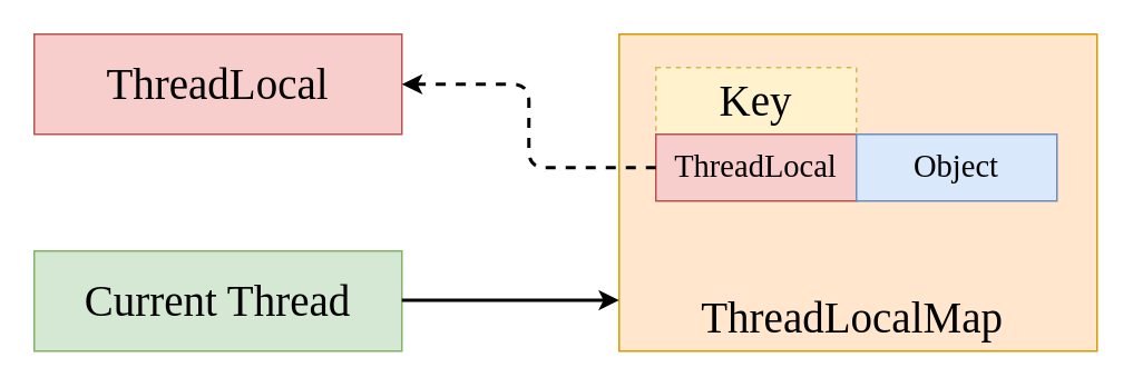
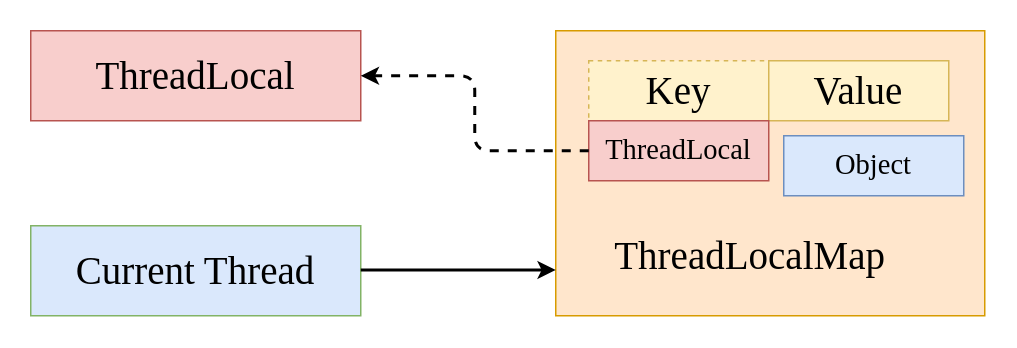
  <mxCell id="0" />
  <mxCell id="1" parent="0" />
  <mxCell id="2" value="ThreadLocal" style="rounded=0;whiteSpace=wrap;html=1;fontSize=26;fontFamily=Comic Sans MS;fillColor=#f8cecc;strokeColor=#b85450;" vertex="1" parent="1"><mxGeometry x="20" y="20" width="220" height="60" as="geometry" /></mxCell>
- <mxCell id="3" value="Current Thread" style="rounded=0;whiteSpace=wrap;html=1;fontSize=26;fontFamily=Comic Sans MS;fillColor=#d5e8d4;strokeColor=#82b366;" vertex="1" parent="1"><mxGeometry x="20" y="150" width="220" height="60" as="geometry" /></mxCell>
+ <mxCell id="3" value="Current Thread" style="rounded=0;whiteSpace=wrap;html=1;fontSize=26;fontFamily=Comic Sans MS;fillColor=#dae8fc;strokeColor=#82b366;" vertex="1" parent="1"><mxGeometry x="20" y="150" width="220" height="60" as="geometry" /></mxCell>
  <mxCell id="4" value="" style="rounded=0;whiteSpace=wrap;html=1;fontFamily=Comic Sans MS;fontSize=26;fillColor=#ffe6cc;strokeColor=#d79b00;" vertex="1" parent="1"><mxGeometry x="370" y="20" width="286" height="190" as="geometry" /></mxCell>
- <mxCell id="5" value="ThreadLocalMap&amp;nbsp;" style="text;html=1;strokeColor=none;fillColor=none;align=center;verticalAlign=middle;whiteSpace=wrap;rounded=0;fontFamily=Comic Sans MS;fontSize=26;" vertex="1" parent="1"><mxGeometry x="393" y="170" width="240" height="40" as="geometry" /></mxCell>
+ <mxCell id="5" value="ThreadLocalMap&amp;nbsp;" style="text;html=1;strokeColor=none;fillColor=none;align=center;verticalAlign=middle;whiteSpace=wrap;rounded=0;fontFamily=Comic Sans MS;fontSize=26;" vertex="1" parent="1"><mxGeometry x="383" y="150" width="240" height="40" as="geometry" /></mxCell>
  <mxCell id="6" value="Key" style="rounded=0;whiteSpace=wrap;html=1;fontFamily=Comic Sans MS;fontSize=26;fillColor=#fff2cc;strokeColor=#d6b656;dashed=1;" vertex="1" parent="1"><mxGeometry x="392" y="40" width="120" height="40" as="geometry" /></mxCell>
+ <mxCell id="7" value="Value" style="rounded=0;whiteSpace=wrap;html=1;fontFamily=Comic Sans MS;fontSize=26;fillColor=#fff2cc;strokeColor=#d6b656;" vertex="1" parent="1"><mxGeometry x="512" y="40" width="120" height="40" as="geometry" /></mxCell>
  <mxCell id="8" value="ThreadLocal" style="rounded=0;whiteSpace=wrap;html=1;fontFamily=Comic Sans MS;fontSize=19;fillColor=#f8cecc;strokeColor=#b85450;" vertex="1" parent="1"><mxGeometry x="392" y="80" width="120" height="40" as="geometry" /></mxCell>
- <mxCell id="9" value="Object" style="rounded=0;whiteSpace=wrap;html=1;fontFamily=Comic Sans MS;fontSize=19;fillColor=#dae8fc;strokeColor=#6c8ebf;" vertex="1" parent="1"><mxGeometry x="512" y="80" width="120" height="40" as="geometry" /></mxCell>
+ <mxCell id="9" value="Object" style="rounded=0;whiteSpace=wrap;html=1;fontFamily=Comic Sans MS;fontSize=19;fillColor=#dae8fc;strokeColor=#6c8ebf;" vertex="1" parent="1"><mxGeometry x="522" y="90" width="120" height="40" as="geometry" /></mxCell>
  <mxCell id="10" value="" style="endArrow=classic;html=1;fontFamily=Comic Sans MS;fontSize=19;strokeWidth=2;" edge="1" parent="1"><mxGeometry width="50" height="50" relative="1" as="geometry"><mxPoint x="240" y="179.5" as="sourcePoint" /><mxPoint x="370" y="179.5" as="targetPoint" /></mxGeometry></mxCell>
  <mxCell id="11" value="" style="edgeStyle=elbowEdgeStyle;elbow=horizontal;endArrow=classic;html=1;fontFamily=Comic Sans MS;fontSize=19;exitX=0;exitY=0.5;exitDx=0;exitDy=0;entryX=1;entryY=0.5;entryDx=0;entryDy=0;strokeWidth=2;dashed=1;" edge="1" parent="1" source="8" target="2"><mxGeometry width="50" height="50" relative="1" as="geometry"><mxPoint x="330" y="310" as="sourcePoint" /><mxPoint x="280" y="360" as="targetPoint" /></mxGeometry></mxCell>
